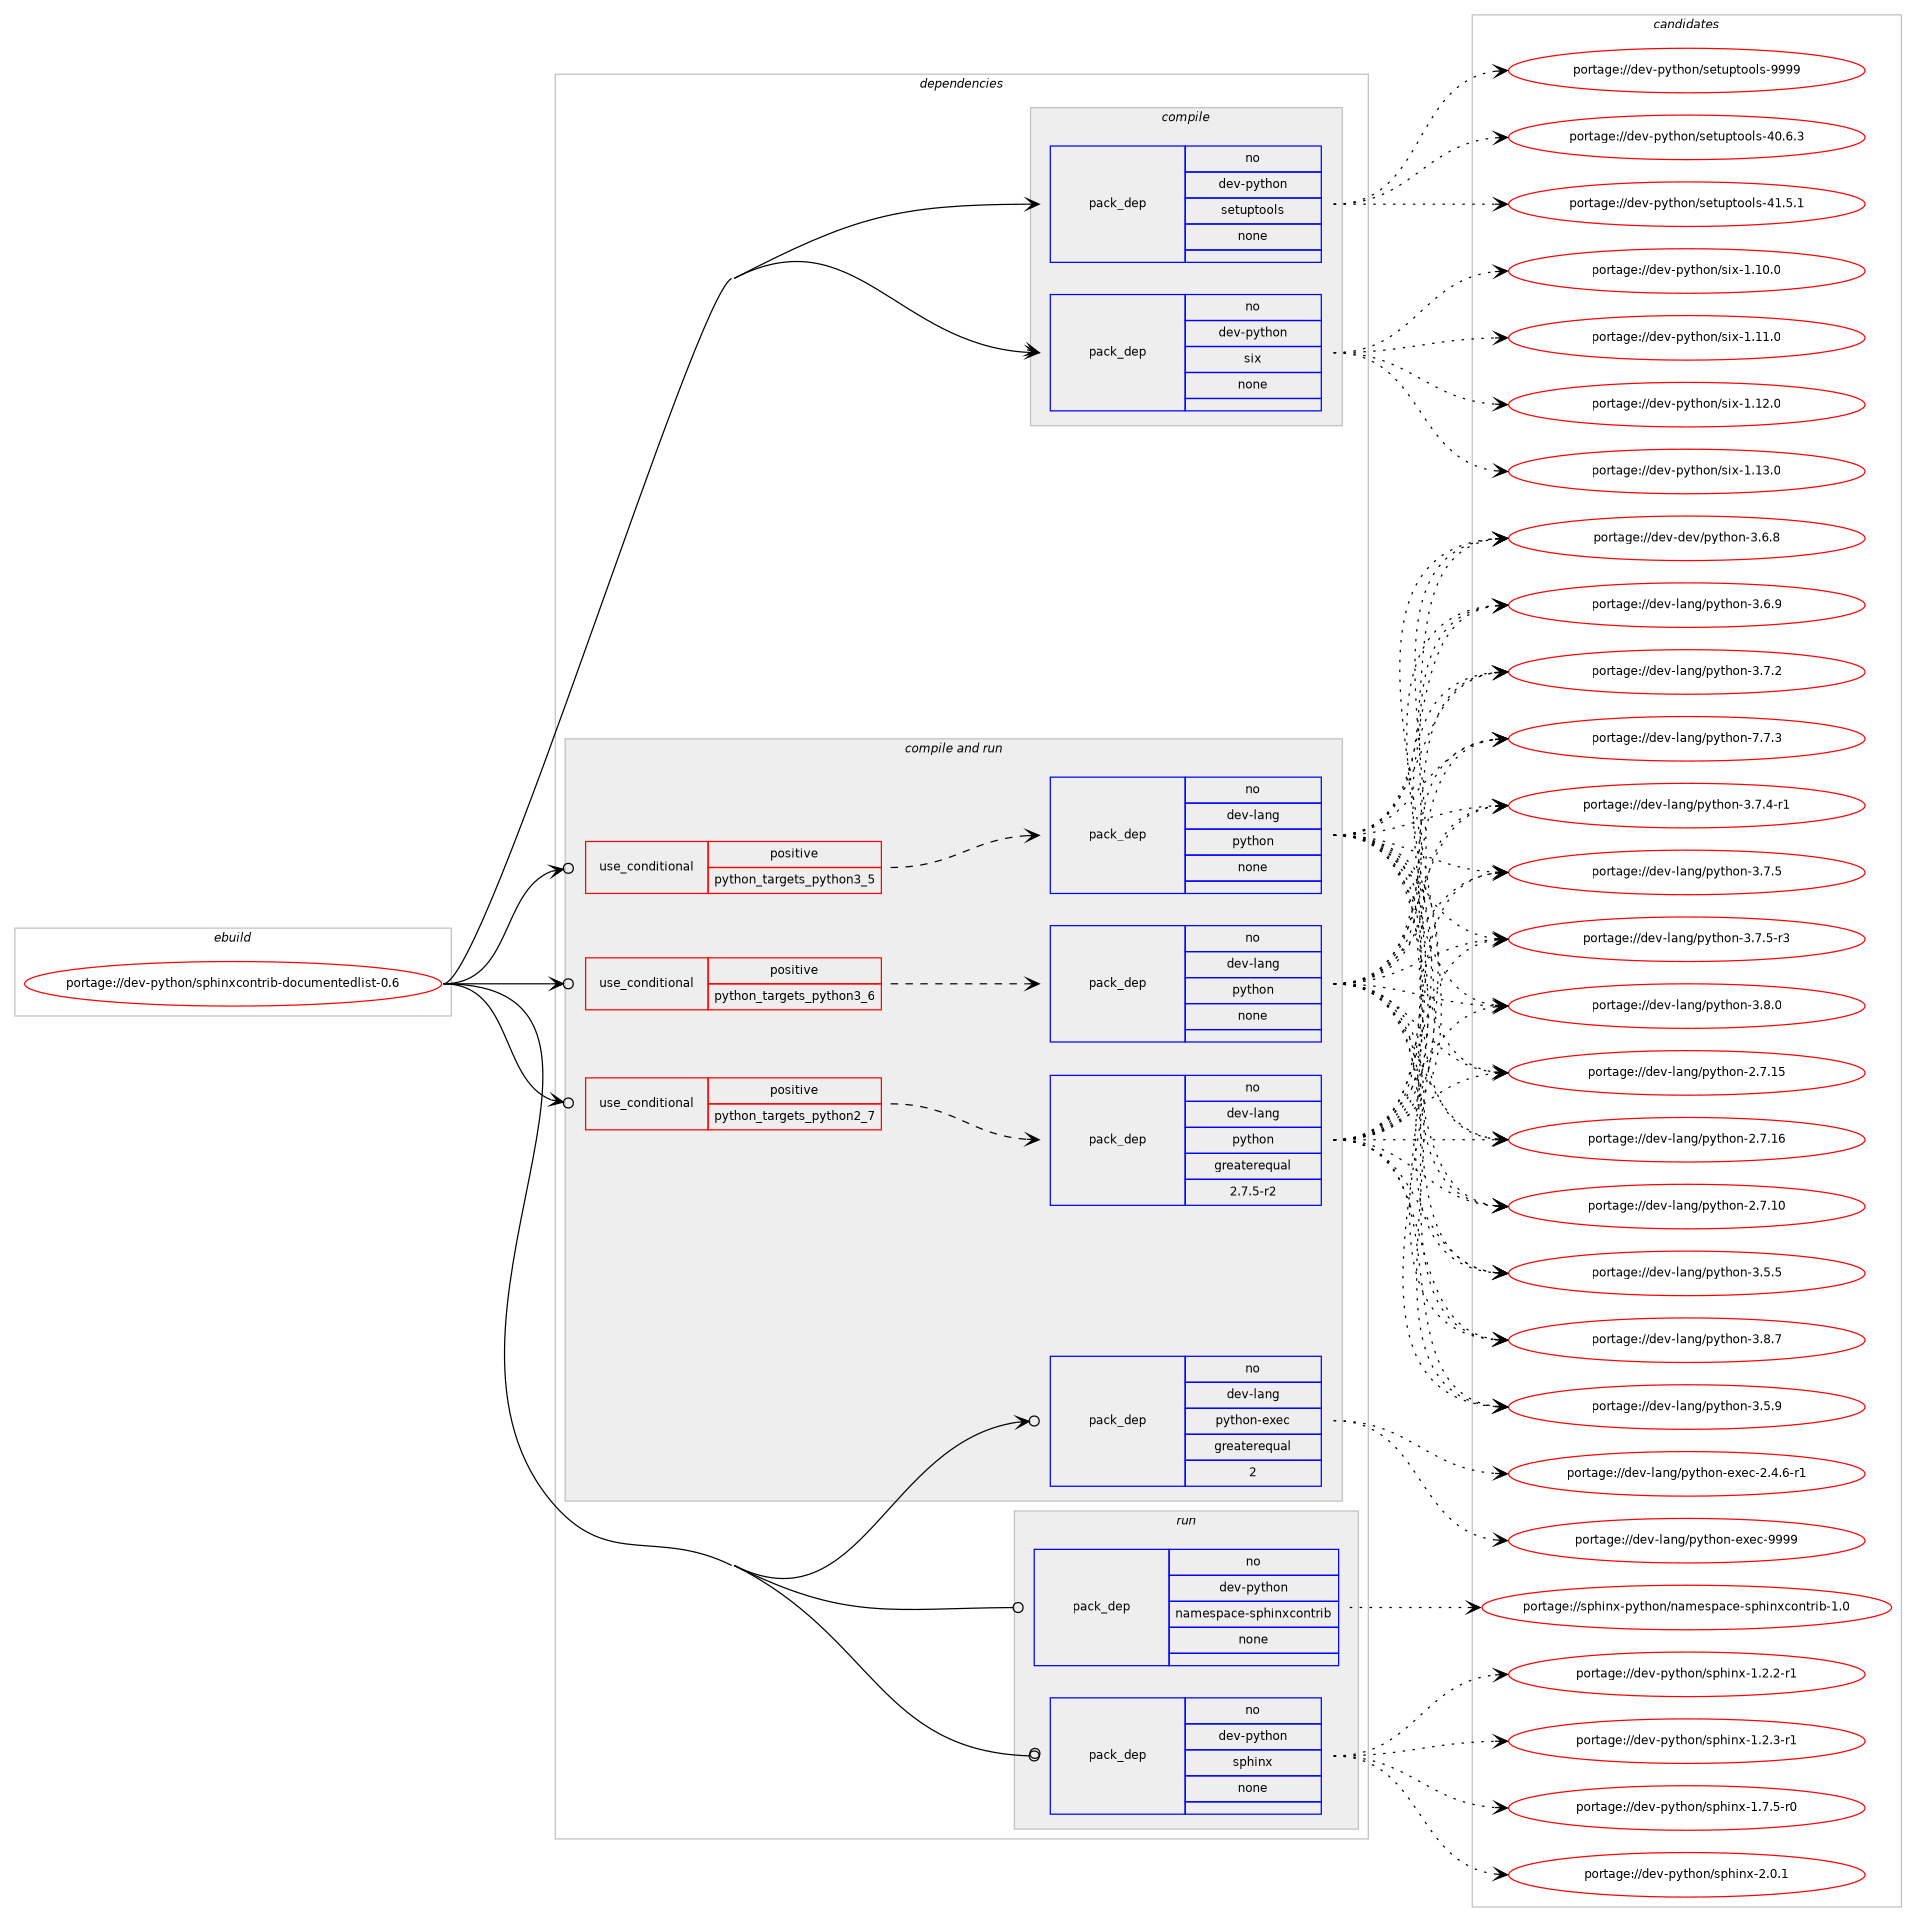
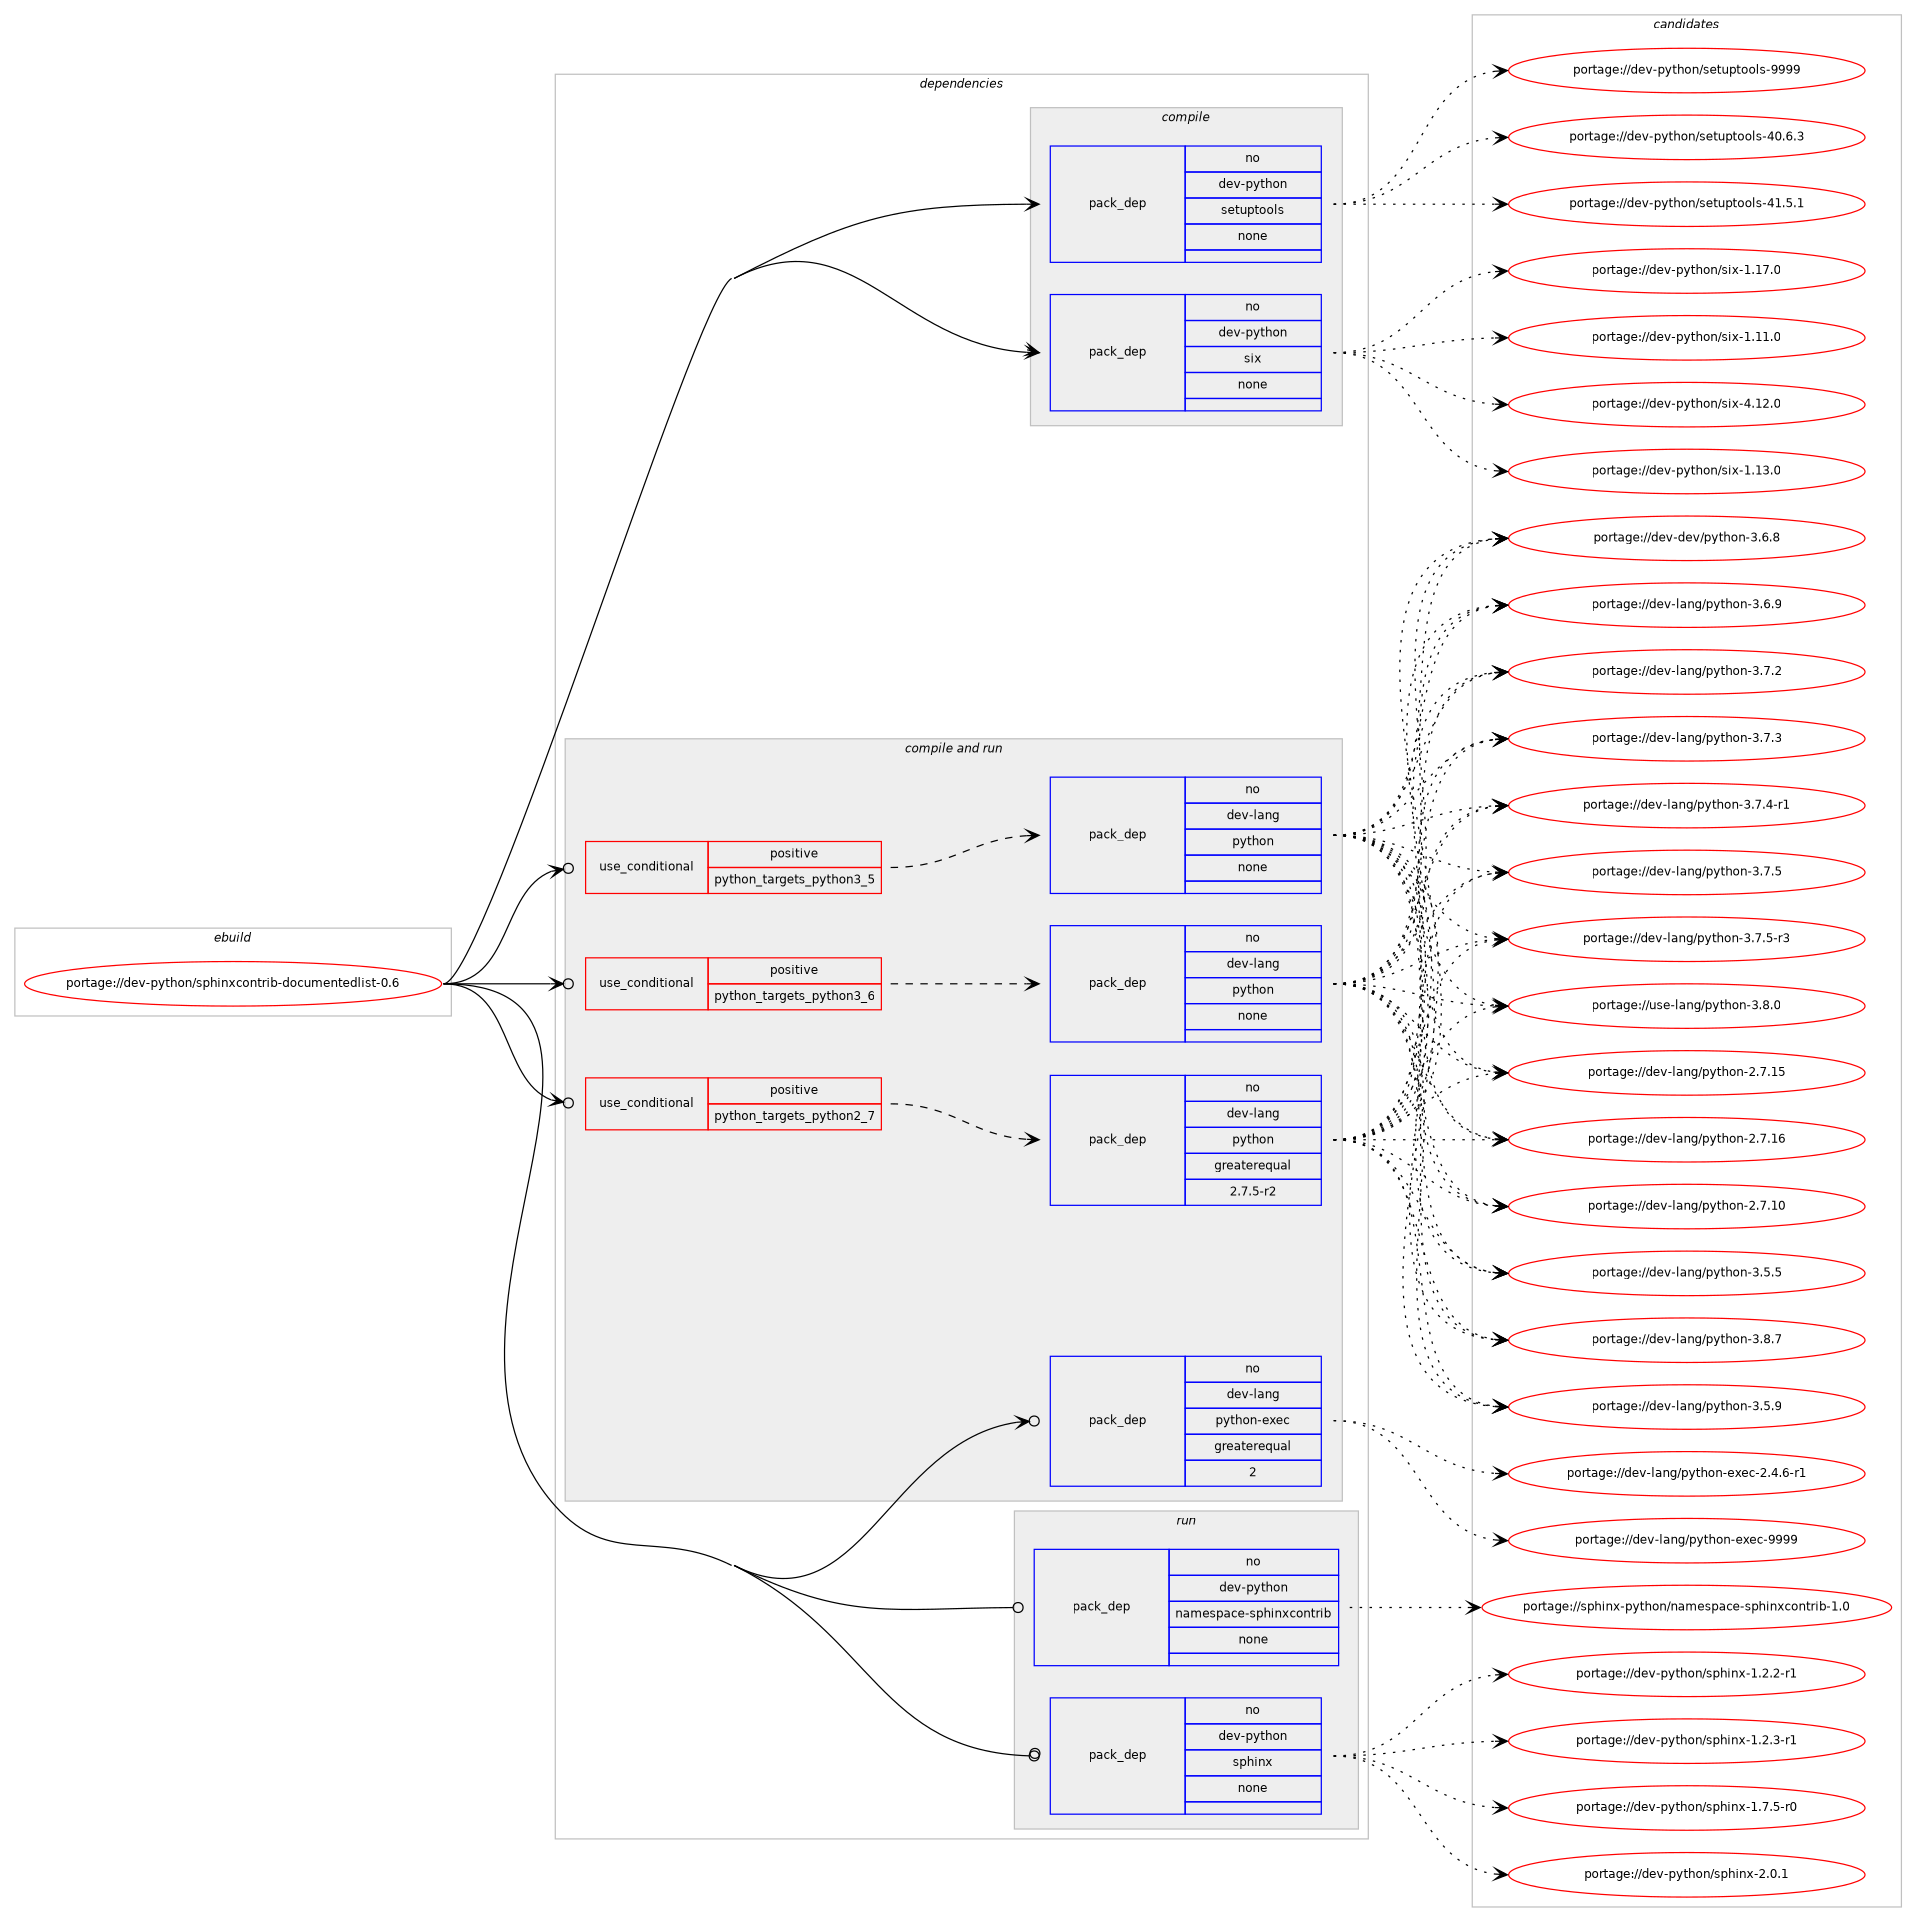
  digraph {
    compound=true
    concentrate=true
    fontname=Helvetica
    fontsize=10
    newrank=true
    rankdir=LR
    ranksep=1.5
    node [color=red fontname=Helvetica fontsize=10]
    edge [arrowhead=vee headport=w style=dotted tailport=e weight=100]
    n1 [label="portage://dev-python/sphinxcontrib-documentedlist-0.6" width=4]
    n2 [color=blue label=<<TABLE BORDER="0" CELLBORDER="1" CELLSPACING="0" CELLPADDING="4" WIDTH="220"><TR><TD ROWSPAN="6" CELLPADDING="30">pack_dep</TD></TR><TR><TD WIDTH="110">no</TD></TR><TR><TD>dev-python</TD></TR><TR><TD>setuptools</TD></TR><TR><TD>none</TD></TR><TR><TD></TD></TR></TABLE>> shape=none]
    n3 [color=blue label=<<TABLE BORDER="0" CELLBORDER="1" CELLSPACING="0" CELLPADDING="4" WIDTH="220"><TR><TD ROWSPAN="6" CELLPADDING="30">pack_dep</TD></TR><TR><TD WIDTH="110">no</TD></TR><TR><TD>dev-python</TD></TR><TR><TD>six</TD></TR><TR><TD>none</TD></TR><TR><TD></TD></TR></TABLE>> shape=none]
    n4 [color=blue label=<<TABLE BORDER="0" CELLBORDER="1" CELLSPACING="0" CELLPADDING="4" WIDTH="220"><TR><TD ROWSPAN="6" CELLPADDING="30">pack_dep</TD></TR><TR><TD WIDTH="110">no</TD></TR><TR><TD>dev-lang</TD></TR><TR><TD>python</TD></TR><TR><TD>greaterequal</TD></TR><TR><TD>2.7.5-r2</TD></TR></TABLE>> shape=none]
    n5 [label=<<TABLE BORDER="0" CELLBORDER="1" CELLSPACING="0" CELLPADDING="4"><TR><TD ROWSPAN="3" CELLPADDING="10">use_conditional</TD></TR><TR><TD>positive</TD></TR><TR><TD>python_targets_python2_7</TD></TR></TABLE>> shape=none]
    n6 [color=blue label=<<TABLE BORDER="0" CELLBORDER="1" CELLSPACING="0" CELLPADDING="4" WIDTH="220"><TR><TD ROWSPAN="6" CELLPADDING="30">pack_dep</TD></TR><TR><TD WIDTH="110">no</TD></TR><TR><TD>dev-lang</TD></TR><TR><TD>python</TD></TR><TR><TD>none</TD></TR><TR><TD></TD></TR></TABLE>> shape=none]
    n7 [label=<<TABLE BORDER="0" CELLBORDER="1" CELLSPACING="0" CELLPADDING="4"><TR><TD ROWSPAN="3" CELLPADDING="10">use_conditional</TD></TR><TR><TD>positive</TD></TR><TR><TD>python_targets_python3_5</TD></TR></TABLE>> shape=none]
    n8 [color=blue label=<<TABLE BORDER="0" CELLBORDER="1" CELLSPACING="0" CELLPADDING="4" WIDTH="220"><TR><TD ROWSPAN="6" CELLPADDING="30">pack_dep</TD></TR><TR><TD WIDTH="110">no</TD></TR><TR><TD>dev-lang</TD></TR><TR><TD>python</TD></TR><TR><TD>none</TD></TR><TR><TD></TD></TR></TABLE>> shape=none]
    n9 [label=<<TABLE BORDER="0" CELLBORDER="1" CELLSPACING="0" CELLPADDING="4"><TR><TD ROWSPAN="3" CELLPADDING="10">use_conditional</TD></TR><TR><TD>positive</TD></TR><TR><TD>python_targets_python3_6</TD></TR></TABLE>> shape=none]
    n10 [color=blue label=<<TABLE BORDER="0" CELLBORDER="1" CELLSPACING="0" CELLPADDING="4" WIDTH="220"><TR><TD ROWSPAN="6" CELLPADDING="30">pack_dep</TD></TR><TR><TD WIDTH="110">no</TD></TR><TR><TD>dev-lang</TD></TR><TR><TD>python-exec</TD></TR><TR><TD>greaterequal</TD></TR><TR><TD>2</TD></TR></TABLE>> shape=none]
    n11 [color=blue label=<<TABLE BORDER="0" CELLBORDER="1" CELLSPACING="0" CELLPADDING="4" WIDTH="220"><TR><TD ROWSPAN="6" CELLPADDING="30">pack_dep</TD></TR><TR><TD WIDTH="110">no</TD></TR><TR><TD>dev-python</TD></TR><TR><TD>namespace-sphinxcontrib</TD></TR><TR><TD>none</TD></TR><TR><TD></TD></TR></TABLE>> shape=none]
    n12 [color=blue label=<<TABLE BORDER="0" CELLBORDER="1" CELLSPACING="0" CELLPADDING="4" WIDTH="220"><TR><TD ROWSPAN="6" CELLPADDING="30">pack_dep</TD></TR><TR><TD WIDTH="110">no</TD></TR><TR><TD>dev-python</TD></TR><TR><TD>sphinx</TD></TR><TR><TD>none</TD></TR><TR><TD></TD></TR></TABLE>> shape=none]
    n13 [label="portage://dev-python/setuptools-40.6.3" width=4]
    n14 [label="portage://dev-python/setuptools-41.5.1" width=4]
    n15 [label="portage://dev-python/setuptools-9999" width=4]
-   n16 [label="portage://dev-python/six-1.10.0" width=4]
+   n16 [label="portage://dev-python/six-1.17.0" width=4]
    n17 [label="portage://dev-python/six-1.11.0" width=4]
-   n18 [label="portage://dev-python/six-1.12.0" width=4]
+   n18 [label="portage://dev-python/six-4.12.0" width=4]
    n19 [label="portage://dev-python/six-1.13.0" width=4]
    n20 [label="portage://dev-lang/python-2.7.15" width=4]
    n21 [label="portage://dev-lang/python-2.7.16" width=4]
    n22 [label="portage://dev-lang/python-2.7.10" width=4]
    n23 [label="portage://dev-lang/python-3.5.5" width=4]
    n24 [label="portage://dev-lang/python-3.8.7" width=4]
    n25 [label="portage://dev-lang/python-3.5.9" width=4]
    n26 [label="portage://dev-dev/python-3.6.8" width=4]
    n27 [label="portage://dev-lang/python-3.6.9" width=4]
    n28 [label="portage://dev-lang/python-3.7.2" width=4]
-   n29 [label="portage://dev-lang/python-7.7.3" width=4]
+   n29 [label="portage://dev-lang/python-3.7.3" width=4]
    n30 [label="portage://dev-lang/python-3.7.4-r1" width=4]
    n31 [label="portage://dev-lang/python-3.7.5" width=4]
    n32 [label="portage://dev-lang/python-3.7.5-r3" width=4]
-   n33 [label="portage://dev-lang/python-3.8.0" width=4]
+   n33 [label="portage://use-lang/python-3.8.0" width=4]
    n34 [label="portage://dev-lang/python-exec-2.4.6-r1" width=4]
    n35 [label="portage://dev-lang/python-exec-9999" width=4]
    n36 [label="portage://sphinx-python/namespace-sphinxcontrib-1.0" width=4]
    n37 [label="portage://dev-python/sphinx-1.2.2-r1" width=4]
    n38 [label="portage://dev-python/sphinx-1.2.3-r1" width=4]
    n39 [label="portage://dev-python/sphinx-1.7.5-r0" width=4]
    n40 [label="portage://dev-python/sphinx-2.0.1" width=4]
    subgraph cluster_1 {
      color=gray
      label=<<i>ebuild</i>>
      rank=same
      n1
    }
    subgraph cluster_2 {
      color=gray
      label=<<i>dependencies</i>>
      subgraph cluster_3 {
        color=gray
        fillcolor="#eeeeee"
        label=<<i>compile</i>>
        style=filled
        subgraph sub_4 {
          color=gray
          fillcolor="#eeeeee"
          label=<<i>compile</i>>
          style=filled
          n2
        }
        subgraph sub_5 {
          color=gray
          fillcolor="#eeeeee"
          label=<<i>compile</i>>
          style=filled
          n3
        }
      }
      subgraph cluster_6 {
        color=gray
        fillcolor="#eeeeee"
        label=<<i>compile and run</i>>
        style=filled
        subgraph sub_7 {
          color=gray
          fillcolor="#eeeeee"
          label=<<i>compile and run</i>>
          style=filled
          n5
          subgraph sub_8 {
            color=gray
            fillcolor="#eeeeee"
            label=<<i>compile and run</i>>
            style=filled
            n4
          }
        }
        subgraph sub_9 {
          color=gray
          fillcolor="#eeeeee"
          label=<<i>compile and run</i>>
          style=filled
          n7
          subgraph sub_10 {
            color=gray
            fillcolor="#eeeeee"
            label=<<i>compile and run</i>>
            style=filled
            n6
          }
        }
        subgraph sub_11 {
          color=gray
          fillcolor="#eeeeee"
          label=<<i>compile and run</i>>
          style=filled
          n9
          subgraph sub_12 {
            color=gray
            fillcolor="#eeeeee"
            label=<<i>compile and run</i>>
            style=filled
            n8
          }
        }
        subgraph sub_13 {
          color=gray
          fillcolor="#eeeeee"
          label=<<i>compile and run</i>>
          style=filled
          n10
        }
      }
      subgraph cluster_14 {
        color=gray
        fillcolor="#eeeeee"
        label=<<i>run</i>>
        style=filled
        subgraph sub_15 {
          color=gray
          fillcolor="#eeeeee"
          label=<<i>run</i>>
          style=filled
          n11
        }
        subgraph sub_16 {
          color=gray
          fillcolor="#eeeeee"
          label=<<i>run</i>>
          style=filled
          n12
        }
      }
    }
    subgraph cluster_17 {
      color=gray
      label=<<i>candidates</i>>
      rank=same
      subgraph sub_18 {
        color=black
        label=<<i>candidates</i>>
        nodesep=1
        rank=same
        n13
        n14
        n15
      }
      subgraph sub_19 {
        color=black
        label=<<i>candidates</i>>
        nodesep=1
        rank=same
        n16
        n17
        n18
        n19
      }
      subgraph sub_20 {
        color=black
        label=<<i>candidates</i>>
        nodesep=1
        rank=same
        n20
        n21
        n22
        n23
        n24
        n25
        n26
        n27
        n28
        n29
        n30
        n31
        n32
        n33
      }
      subgraph sub_21 {
        color=black
        label=<<i>candidates</i>>
        nodesep=1
        rank=same
        n20
        n21
        n22
        n23
        n24
        n25
        n26
        n27
        n28
        n29
        n30
        n31
        n32
        n33
      }
      subgraph sub_22 {
        color=black
        label=<<i>candidates</i>>
        nodesep=1
        rank=same
        n20
        n21
        n22
        n23
        n24
        n25
        n26
        n27
        n28
        n29
        n30
        n31
        n32
        n33
      }
      subgraph sub_23 {
        color=black
        label=<<i>candidates</i>>
        nodesep=1
        rank=same
        n34
        n35
      }
      subgraph sub_24 {
        color=black
        label=<<i>candidates</i>>
        nodesep=1
        rank=same
        n36
      }
      subgraph sub_25 {
        color=black
        label=<<i>candidates</i>>
        nodesep=1
        rank=same
        n37
        n38
        n39
        n40
      }
    }
    n1 -> n2 [style=solid weight=20]
    n1 -> n3 [style=solid weight=20]
    n1 -> n5 [arrowhead=odotvee style=solid weight=20]
    n1 -> n7 [arrowhead=odotvee style=solid weight=20]
    n1 -> n9 [arrowhead=odotvee style=solid weight=20]
    n1 -> n10 [arrowhead=odotvee style=solid weight=20]
    n1 -> n11 [arrowhead=odot style=solid weight=20]
    n1 -> n12 [arrowhead=odot style=solid weight=20]
    n2 -> n13
    n2 -> n14
    n2 -> n15
    n3 -> n16
    n3 -> n17
    n3 -> n18
    n3 -> n19
    n4 -> n20
    n4 -> n21
    n4 -> n22
    n4 -> n23
    n4 -> n24
    n4 -> n25
    n4 -> n26
    n4 -> n27
    n4 -> n28
    n4 -> n29
    n4 -> n30
    n4 -> n31
    n4 -> n32
    n4 -> n33
    n5 -> n4 [style=dashed weight=20]
    n6 -> n20
    n6 -> n21
    n6 -> n22
    n6 -> n23
    n6 -> n24
    n6 -> n25
    n6 -> n26
    n6 -> n27
    n6 -> n28
    n6 -> n29
    n6 -> n30
    n6 -> n31
    n6 -> n32
    n6 -> n33
    n7 -> n6 [style=dashed weight=20]
    n8 -> n20
    n8 -> n21
    n8 -> n22
    n8 -> n23
    n8 -> n24
    n8 -> n25
    n8 -> n26
    n8 -> n27
    n8 -> n28
    n8 -> n29
    n8 -> n30
    n8 -> n31
    n8 -> n32
    n8 -> n33
    n9 -> n8 [style=dashed weight=20]
    n10 -> n34
    n10 -> n35
    n11 -> n36
    n12 -> n37
    n12 -> n38
    n12 -> n39
    n12 -> n40
  }
